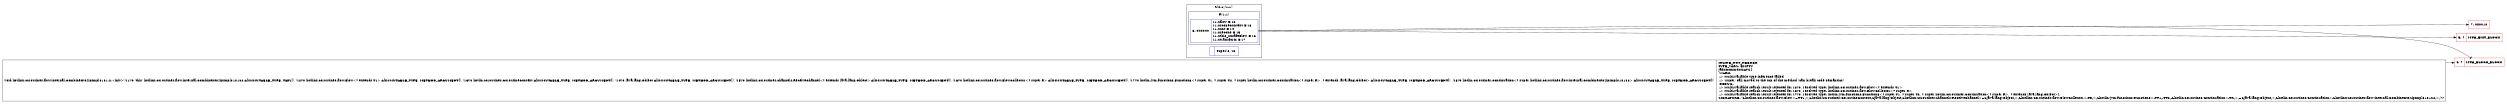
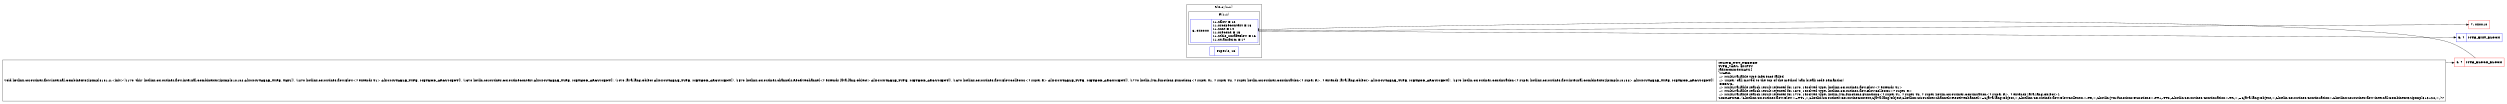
  digraph {
    rankdir=LR
    node [color=red shape=record]
    edge [arrowhead=normal]
    n1 [color=blue label="{6\:\ 0x0000|r1.$flow = r2\lr1.$scopeContext = r3\lr1.$cnt = r4\lr1.$second = r5\lr1.$this_unsafeFlow = r6\lr1.$transform = r7\l}"]
    n2 [color=blue label="{|super(2, r8)\l}"]
    n3 [label="{7\:\ 0x0010}"]
-   n4 [label="{5\:\ ?|MTH_EXIT_BLOCK\l}"]
+   n4 [color=blue label="{5\:\ ?|MTH_EXIT_BLOCK\l}"]
    n5 [label="{4\:\ ?|MTH_BLOCK_BLOCK\l}"]
    n6 [label="{void kotlinx.coroutines.flow.internal.CombineKt$zipImpl$1$1.2.\<init\>((r1v0 'this' kotlinx.coroutines.flow.internal.CombineKt$zipImpl$1$1$2 A[IMMUTABLE_TYPE, THIS]), (r2v0 kotlinx.coroutines.flow.Flow\<? extends T1\> A[IMMUTABLE_TYPE, METHOD_ARGUMENT]), (r3v0 kotlin.coroutines.CoroutineContext A[IMMUTABLE_TYPE, METHOD_ARGUMENT]), (r4v0 java.lang.Object A[IMMUTABLE_TYPE, METHOD_ARGUMENT]), (r5v0 kotlinx.coroutines.channels.ReceiveChannel\<? extends java.lang.Object\> A[IMMUTABLE_TYPE, METHOD_ARGUMENT]), (r6v0 kotlinx.coroutines.flow.FlowCollector\<? super R\> A[IMMUTABLE_TYPE, METHOD_ARGUMENT]), (r7v0 kotlin.jvm.functions.Function3\<? super T1, ? super T2, ? super kotlin.coroutines.Continuation\<? super R\>, ? extends java.lang.Object\> A[IMMUTABLE_TYPE, METHOD_ARGUMENT]), (r8v0 kotlin.coroutines.Continuation\<? super kotlinx.coroutines.flow.internal.CombineKt$zipImpl$1$1$2\> A[IMMUTABLE_TYPE, METHOD_ARGUMENT]))  | INLINE_NOT_NEEDED\lTYPE_VARS: EMPTY\lJadxCommentsAttr\{\l WARN: \l \-\> Multi\-variable type inference failed\l \-\> 'super' call moved to the top of the method (can break code semantics)\l DEBUG: \l \-\> Multi\-variable search result rejected for r2v0, resolved type: kotlinx.coroutines.flow.Flow\<? extends T1\>\l \-\> Multi\-variable search result rejected for r6v0, resolved type: kotlinx.coroutines.flow.FlowCollector\<? super R\>\l \-\> Multi\-variable search result rejected for r7v0, resolved type: kotlin.jvm.functions.Function3\<? super T1, ? super T2, ? super kotlin.coroutines.Continuation\<? super R\>, ? extends java.lang.Object\>\}\lSIGNATURE: (Lkotlinx\/coroutines\/flow\/Flow\<+TT1;\>;Lkotlin\/coroutines\/CoroutineContext;Ljava\/lang\/Object;Lkotlinx\/coroutines\/channels\/ReceiveChannel\<+Ljava\/lang\/Object;\>;Lkotlinx\/coroutines\/flow\/FlowCollector\<\-TR;\>;Lkotlin\/jvm\/functions\/Function3\<\-TT1;\-TT2;\-Lkotlin\/coroutines\/Continuation\<\-TR;\>;+Ljava\/lang\/Object;\>;Lkotlin\/coroutines\/Continuation\<\-Lkotlinx\/coroutines\/flow\/internal\/CombineKt$zipImpl$1$1$2;\>;)V\l}" color=""]
    subgraph cluster_1 {
      label="R(2:1|(1:1))"
      n2
      subgraph cluster_2 {
        label="R(1:1)"
        n1
      }
    }
    n1 -> n3
    n1 -> n4
-   n1 -> n5 [arrowhead=tee]
+   n5 -> n1 [arrowhead=tee]
    n6 -> n5
  }
